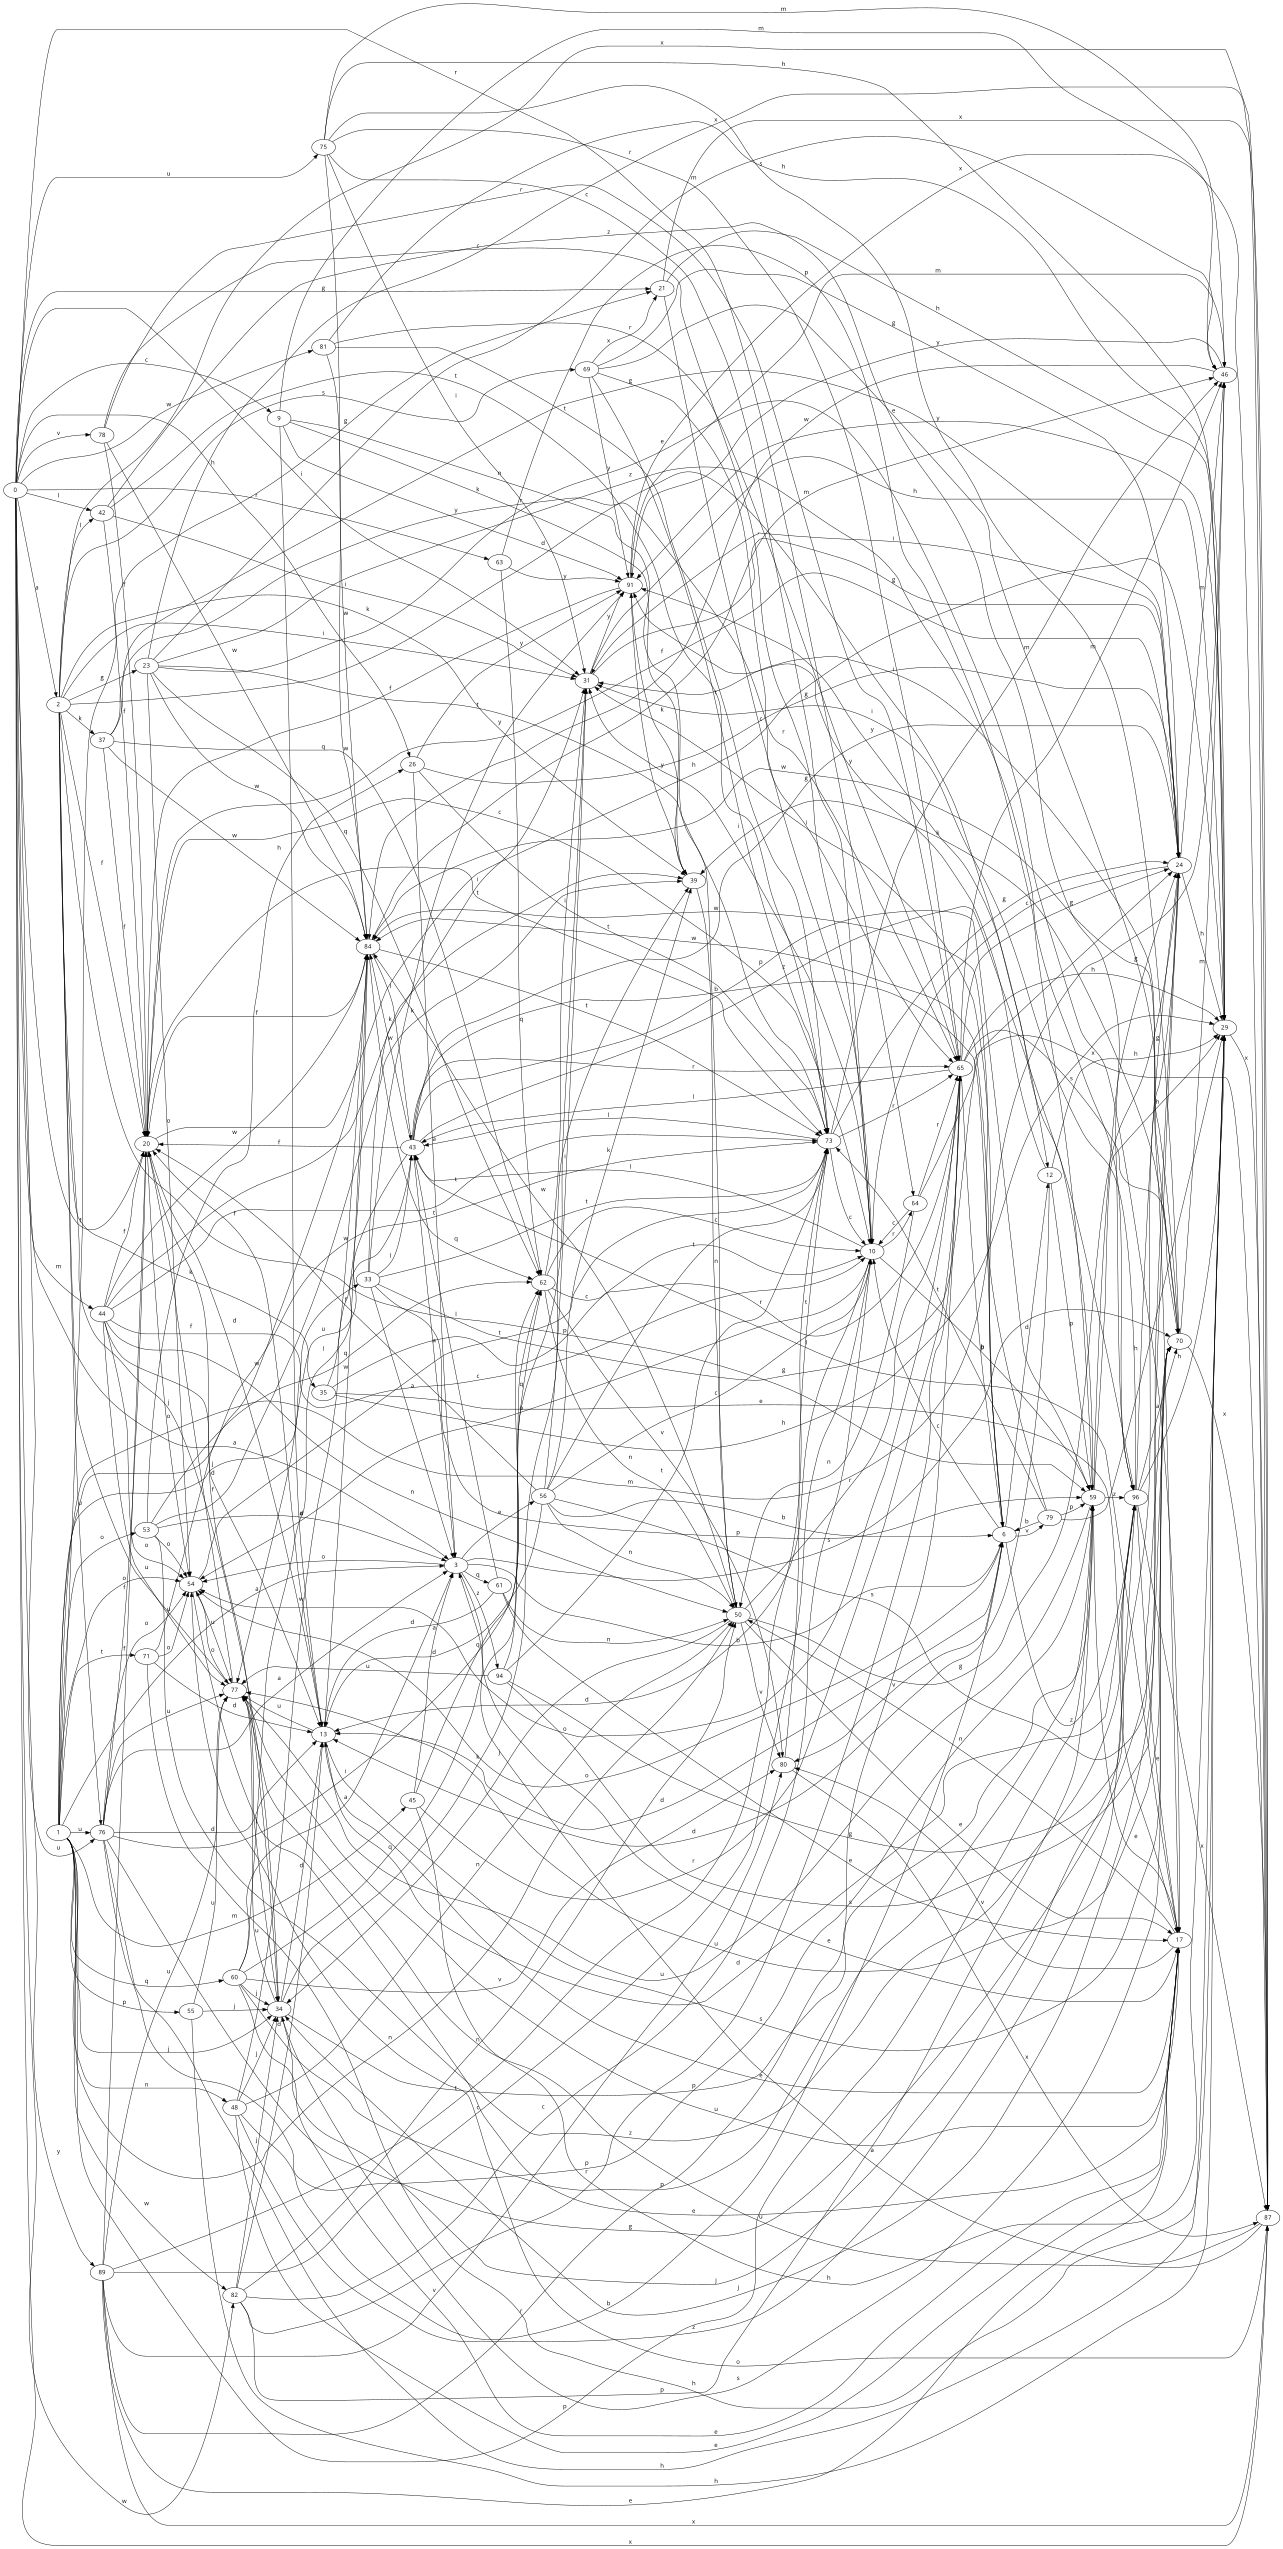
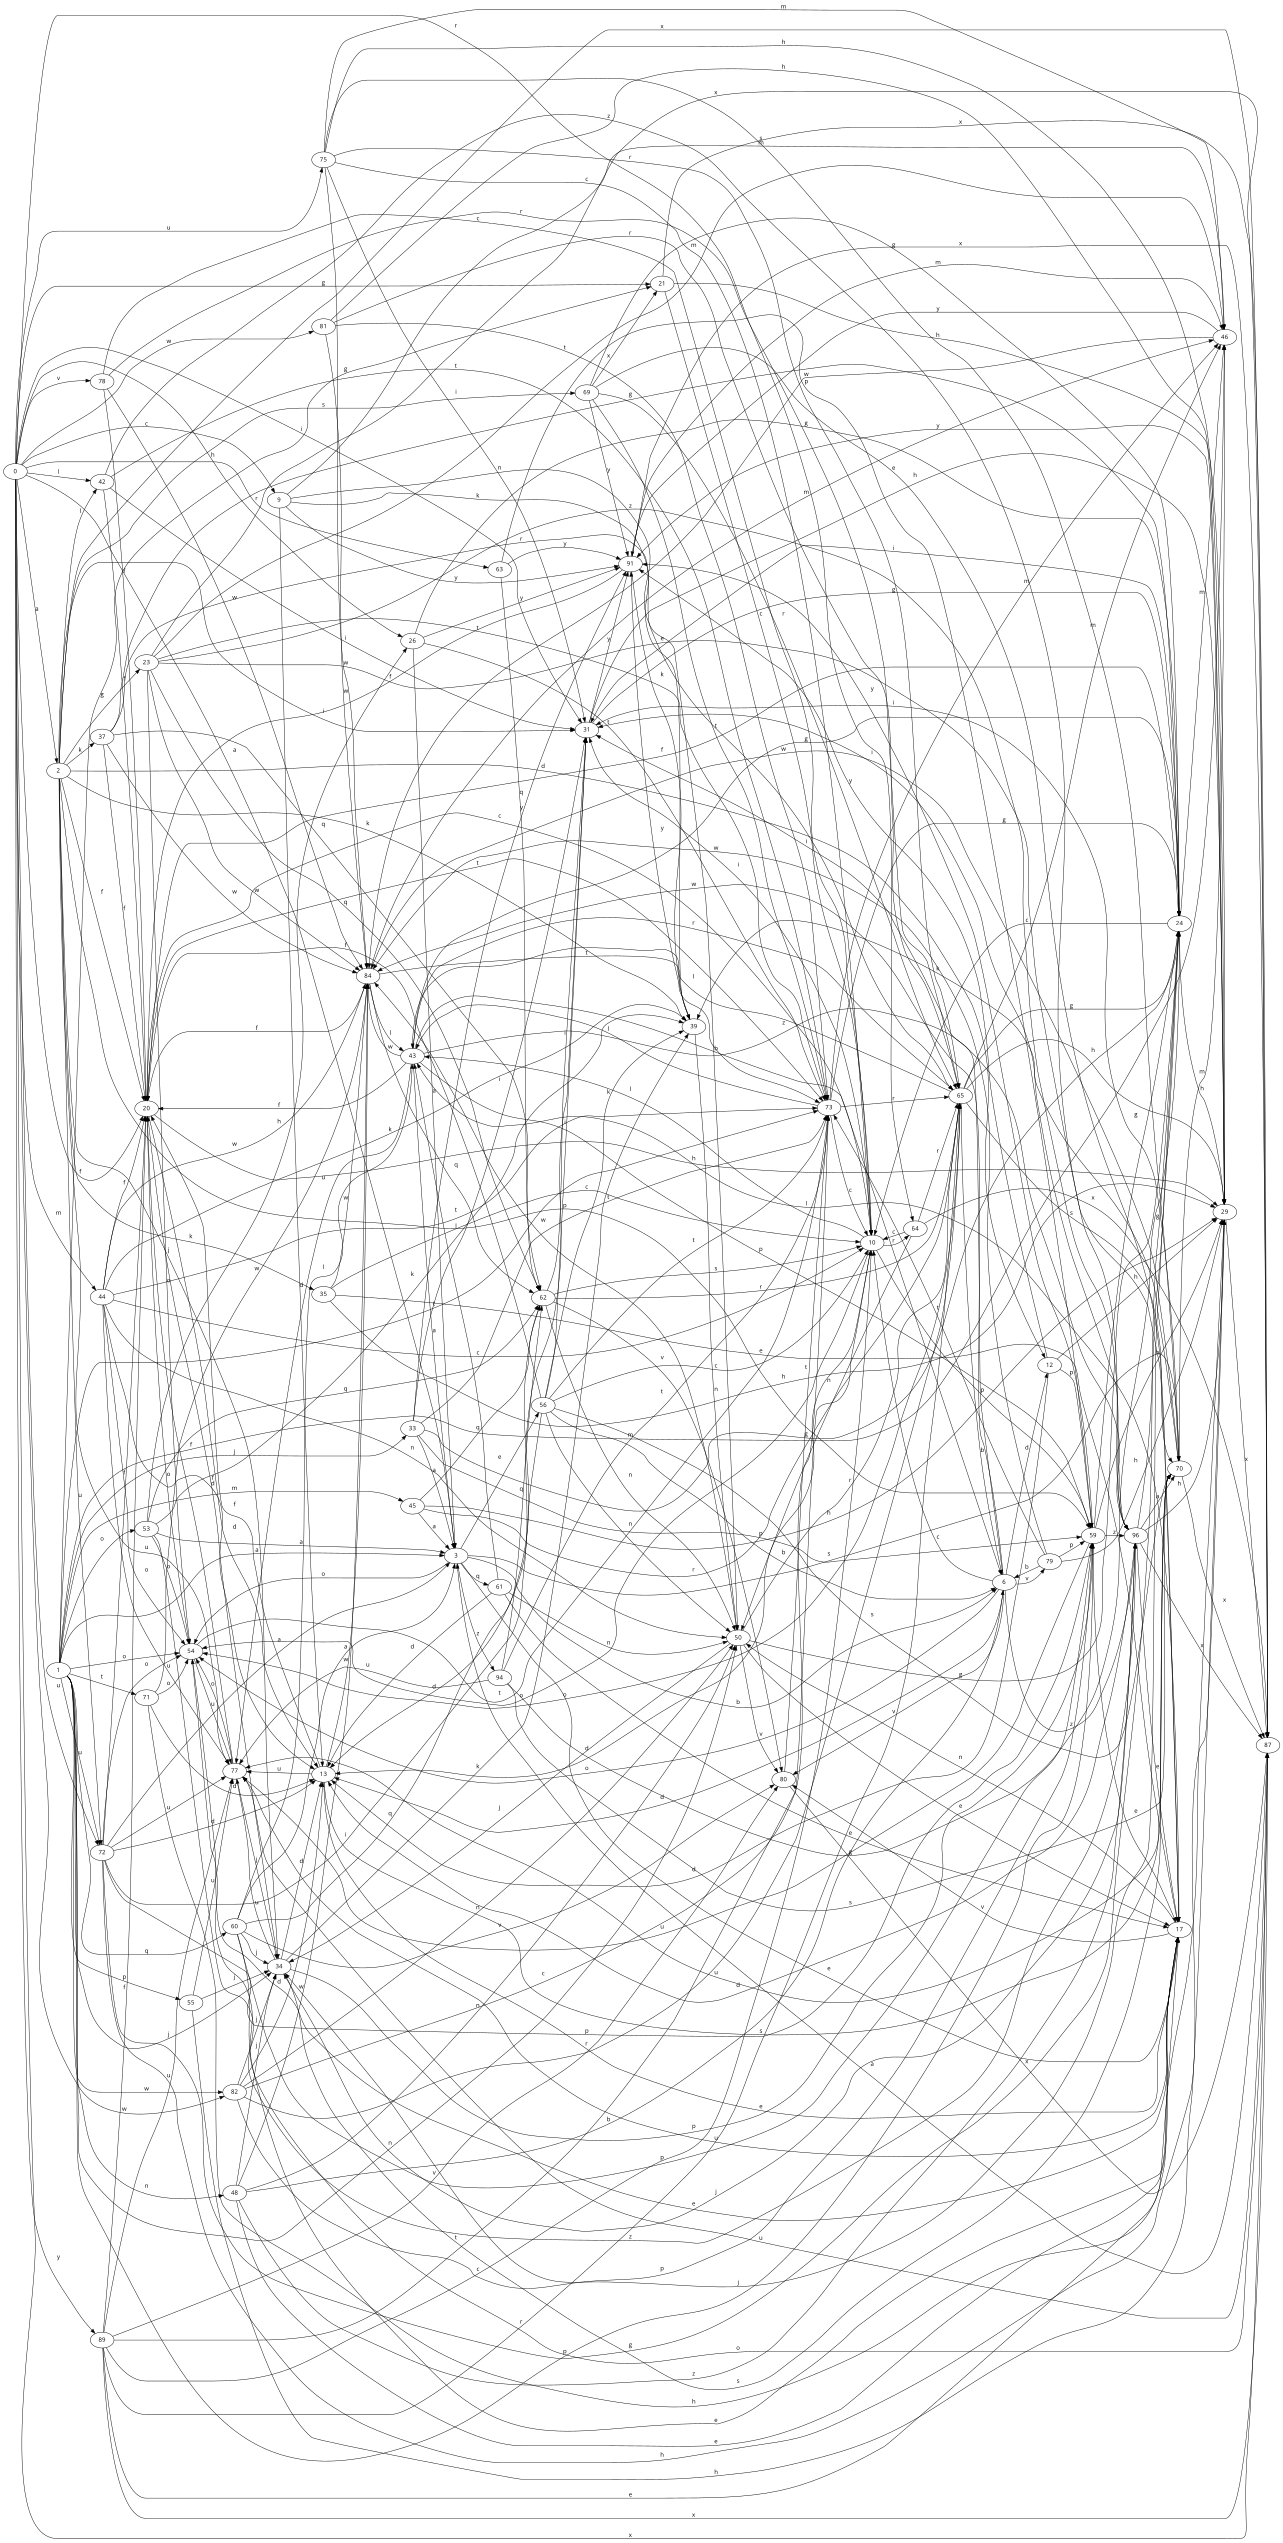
  strict digraph {
    fontname="Open Sans"
    rankdir=LR
    node [fontname="Open Sans"]
    edge [fontname="Open Sans"]
    0
    2
    3
    9
    20
    21
    26
    31
    42
    44
    63
    64
    75
-   76
+   76 [label=72]
    78
    81
    82
    87
    89
    34
    59
    12
    23
    35
    37
    39
    69
    77
    54
    6
    n31 [label=56]
    17
    61
    70
    94
    46
    50
    13
    91
    73
    10
    n42 [label=29]
    24
    96
    84
    62
    65
    80
    1
    33
    45
    48
    53
    55
    60
    71
    43
    79
    0 -> 2 [label=a]
    0 -> 3 [label=a]
    0 -> 9 [label=c]
    0 -> 20 [label=f]
    0 -> 21 [label=g]
    0 -> 26 [label=h]
    0 -> 31 [label=i]
    0 -> 42 [label=l]
    0 -> 44 [label=m]
    0 -> 63 [label=r]
    0 -> 64 [label=r]
    0 -> 75 [label=u]
    0 -> 76 [label=u]
    0 -> 78 [label=v]
    0 -> 81 [label=w]
    0 -> 82 [label=w]
    0 -> 87 [label=x]
    0 -> 89 [label=y]
    2 -> 20 [label=f]
    2 -> 31 [label=i]
    2 -> 42 [label=l]
    2 -> 76 [label=u]
    2 -> 87 [label=x]
    2 -> 34 [label=j]
    2 -> 59 [label=p]
    2 -> 12 [label=d]
    2 -> 23 [label=g]
    2 -> 35 [label=k]
    2 -> 37 [label=k]
    2 -> 39 [label=k]
    2 -> 69 [label=s]
    2 -> 77 [label=u]
    3 -> 54 [label=o]
    3 -> 6 [label=b]
    3 -> n31 [label=e]
    3 -> 17 [label=e]
    3 -> 61 [label=q]
    3 -> 70 [label=s]
    3 -> 94 [label=z]
    9 -> 39 [label=k]
    9 -> 46 [label=m]
    9 -> 50 [label=n]
    9 -> 13 [label=d]
    9 -> 91 [label=y]
    20 -> 54 [label=o]
    20 -> 13 [label=d]
    20 -> 73 [label=t]
    20 -> 10 [label=c]
    20 -> n42 [label=h]
    21 -> 87 [label=x]
    21 -> 10 [label=c]
    21 -> n42 [label=h]
    26 -> 3 [label=a]
    26 -> 91 [label=y]
    26 -> 73 [label=t]
    26 -> 24 [label=g]
    31 -> 91 [label=y]
    31 -> n42 [label=h]
    31 -> 24 [label=g]
    42 -> 20 [label=f]
    42 -> 31 [label=i]
    42 -> 73 [label=t]
    42 -> 96 [label=z]
    44 -> 20 [label=f]
    44 -> 39 [label=k]
    44 -> 77 [label=u]
    44 -> 54 [label=o]
    44 -> 50 [label=n]
    44 -> 13 [label=d]
    44 -> 73 [label=t]
    44 -> 10 [label=c]
    44 -> 84 [label=w]
    63 -> 59 [label=p]
    63 -> 91 [label=y]
    63 -> 62 [label=q]
    64 -> 87 [label=x]
    64 -> 50 [label=n]
    64 -> 10 [label=c]
    64 -> 65 [label=r]
    75 -> 31 [label=i]
    75 -> 70 [label=s]
    75 -> 46 [label=m]
    75 -> 10 [label=c]
    75 -> n42 [label=h]
    75 -> 84 [label=w]
    75 -> 65 [label=r]
    76 -> 3 [label=a]
    76 -> 20 [label=f]
    76 -> 31 [label=i]
    76 -> 59 [label=p]
    76 -> 77 [label=u]
    76 -> 54 [label=o]
    76 -> 13 [label=d]
    76 -> n42 [label=h]
    76 -> 24 [label=g]
    78 -> 20 [label=f]
    78 -> 10 [label=c]
    78 -> 84 [label=w]
    78 -> 65 [label=r]
    81 -> 73 [label=t]
    81 -> n42 [label=h]
    81 -> 84 [label=w]
    81 -> 65 [label=r]
    82 -> 34 [label=j]
    82 -> 59 [label=p]
    82 -> 50 [label=n]
    82 -> 13 [label=d]
    82 -> 10 [label=c]
    82 -> 65 [label=r]
    87 -> 3 [label=a]
    87 -> 77 [label=u]
    87 -> 54 [label=o]
    89 -> 20 [label=f]
    89 -> 87 [label=x]
    89 -> 77 [label=u]
    89 -> 17 [label=e]
    89 -> 73 [label=t]
    89 -> 10 [label=c]
    89 -> 65 [label=r]
    89 -> 80 [label=v]
    34 -> 20 [label=f]
    34 -> 59 [label=p]
    34 -> 39 [label=k]
    34 -> 77 [label=u]
    34 -> 70 [label=s]
    34 -> 13 [label=d]
    59 -> 77 [label=u]
    59 -> 17 [label=e]
    59 -> 91 [label=y]
    59 -> n42 [label=h]
    59 -> 24 [label=g]
    59 -> 96 [label=z]
    12 -> 59 [label=p]
    12 -> 13 [label=d]
    12 -> 91 [label=y]
    12 -> n42 [label=h]
    23 -> 87 [label=x]
    23 -> 54 [label=o]
    23 -> 17 [label=e]
    23 -> 46 [label=m]
    23 -> 73 [label=t]
    23 -> 96 [label=z]
    23 -> 84 [label=w]
    23 -> 62 [label=q]
    35 -> 17 [label=e]
    35 -> 10 [label=c]
    35 -> n42 [label=h]
    35 -> 84 [label=w]
    37 -> 20 [label=f]
    37 -> 24 [label=g]
    37 -> 84 [label=w]
    37 -> 62 [label=q]
    37 -> 65 [label=r]
    39 -> 50 [label=n]
    39 -> 91 [label=y]
    69 -> 21 [label=x]
    69 -> 17 [label=e]
    69 -> 91 [label=y]
    69 -> 73 [label=t]
    69 -> 24 [label=g]
    69 -> 65 [label=r]
    77 -> 20 [label=f]
    77 -> 34 [label=j]
    77 -> 54 [label=o]
    54 -> 77 [label=u]
    54 -> 17 [label=e]
    54 -> 73 [label=t]
    6 -> 31 [label=i]
    6 -> 12 [label=d]
    6 -> 54 [label=o]
    6 -> 13 [label=d]
    6 -> 10 [label=c]
    6 -> 96 [label=z]
    6 -> 84 [label=w]
    6 -> 80 [label=v]
    6 -> 79 [label=v]
    n31 -> 20 [label=f]
    n31 -> 31 [label=i]
    n31 -> 39 [label=k]
    n31 -> 6 [label=b]
    n31 -> 70 [label=s]
    n31 -> 50 [label=n]
    n31 -> 13 [label=d]
    n31 -> 73 [label=t]
    n31 -> 10 [label=c]
    17 -> 77 [label=u]
    17 -> 50 [label=n]
    17 -> 80 [label=v]
    17 -> 43 [label=l]
    61 -> 17 [label=e]
    61 -> 50 [label=n]
    61 -> 13 [label=d]
    61 -> 43 [label=l]
    70 -> 31 [label=i]
    70 -> 87 [label=x]
    70 -> 39 [label=k]
    70 -> 77 [label=u]
    70 -> 46 [label=m]
    70 -> 84 [label=w]
    94 -> 77 [label=u]
    94 -> 70 [label=s]
    94 -> 73 [label=t]
    94 -> 24 [label=g]
    94 -> 62 [label=q]
    46 -> 91 [label=y]
    46 -> 84 [label=w]
    50 -> 34 [label=j]
    50 -> 17 [label=e]
    50 -> 24 [label=g]
    50 -> 84 [label=w]
    50 -> 65 [label=r]
    50 -> 80 [label=v]
    13 -> 20 [label=f]
    13 -> 77 [label=u]
    13 -> 17 [label=e]
    13 -> 70 [label=s]
    13 -> 84 [label=w]
    91 -> 20 [label=f]
    91 -> 87 [label=x]
    91 -> 39 [label=k]
    91 -> 46 [label=m]
    73 -> 46 [label=m]
    73 -> 10 [label=c]
    73 -> 24 [label=g]
    73 -> 65 [label=r]
    73 -> 43 [label=l]
    10 -> 31 [label=i]
    10 -> 64 [label=r]
    10 -> 59 [label=p]
    10 -> 54 [label=o]
    10 -> 13 [label=d]
    10 -> 43 [label=l]
    n42 -> 87 [label=x]
    n42 -> 91 [label=y]
    24 -> 20 [label=f]
    24 -> 31 [label=i]
    24 -> 34 [label=j]
    24 -> 46 [label=m]
    24 -> 10 [label=c]
    24 -> n42 [label=h]
    96 -> 31 [label=i]
    96 -> 87 [label=x]
    96 -> 34 [label=j]
    96 -> 17 [label=e]
    96 -> 70 [label=a]
    96 -> 13 [label=d]
    96 -> n42 [label=h]
    96 -> 24 [label=g]
    84 -> 20 [label=f]
    84 -> 46 [label=m]
    84 -> 73 [label=t]
    84 -> 62 [label=q]
    84 -> 43 [label=l]
    62 -> 31 [label=i]
    62 -> 50 [label=n]
-   62 -> 10 [label=c]
+   62 -> 10 [label=s]
    62 -> 65 [label=r]
    62 -> 80 [label=v]
    65 -> 54 [label=o]
    65 -> 6 [label=b]
    65 -> 70 [label=s]
    65 -> 46 [label=m]
    65 -> n42 [label=h]
    65 -> 24 [label=g]
    65 -> 43 [label=l]
    80 -> 87 [label=x]
    80 -> 73 [label=t]
    1 -> 3 [label=a]
    1 -> 21 [label=g]
    1 -> 76 [label=u]
    1 -> 82 [label=w]
    1 -> 34 [label=j]
    1 -> 59 [label=p]
    1 -> 54 [label=o]
    1 -> 46 [label=m]
    1 -> 50 [label=n]
    1 -> 73 [label=t]
    1 -> 33 [label=j]
    1 -> 45 [label=m]
    1 -> 48 [label=n]
    1 -> 53 [label=o]
    1 -> 55 [label=p]
    1 -> 60 [label=q]
    1 -> 71 [label=t]
    33 -> 3 [label=a]
    33 -> 31 [label=i]
    33 -> 59 [label=p]
    33 -> 91 [label=y]
    33 -> 73 [label=t]
    33 -> 24 [label=g]
-   33 -> 43 [label=l]
    45 -> 3 [label=a]
    45 -> n42 [label=h]
    45 -> 62 [label=q]
    45 -> 65 [label=r]
    48 -> 34 [label=j]
    48 -> 6 [label=b]
    48 -> 17 [label=e]
    48 -> 50 [label=n]
    48 -> 96 [label=z]
    48 -> 84 [label=w]
    53 -> 3 [label=a]
    53 -> 26 [label=h]
    53 -> 39 [label=k]
    53 -> 54 [label=o]
    53 -> 96 [label=z]
    53 -> 62 [label=q]
    55 -> 34 [label=j]
    55 -> 77 [label=u]
    55 -> n42 [label=h]
    60 -> 3 [label=a]
    60 -> 34 [label=j]
    60 -> 59 [label=p]
    60 -> 17 [label=e]
    60 -> 62 [label=q]
    60 -> 80 [label=v]
    60 -> 43 [label=l]
    71 -> 54 [label=o]
    71 -> 13 [label=d]
    71 -> n42 [label=h]
    71 -> 84 [label=w]
    43 -> 3 [label=a]
    43 -> 20 [label=f]
    43 -> 59 [label=p]
    43 -> 77 [label=u]
    43 -> 6 [label=b]
    43 -> 24 [label=g]
    43 -> 96 [label=z]
    43 -> 84 [label=w]
    43 -> 65 [label=r]
    79 -> 59 [label=p]
    79 -> 6 [label=b]
    79 -> 73 [label=t]
    79 -> n42 [label=h]
    79 -> 84 [label=w]
  }
